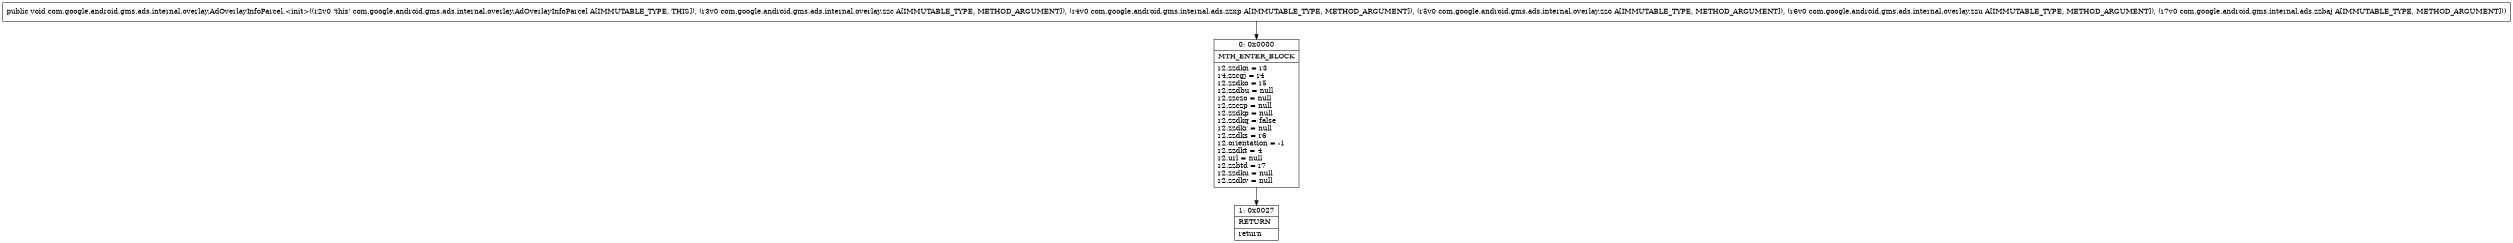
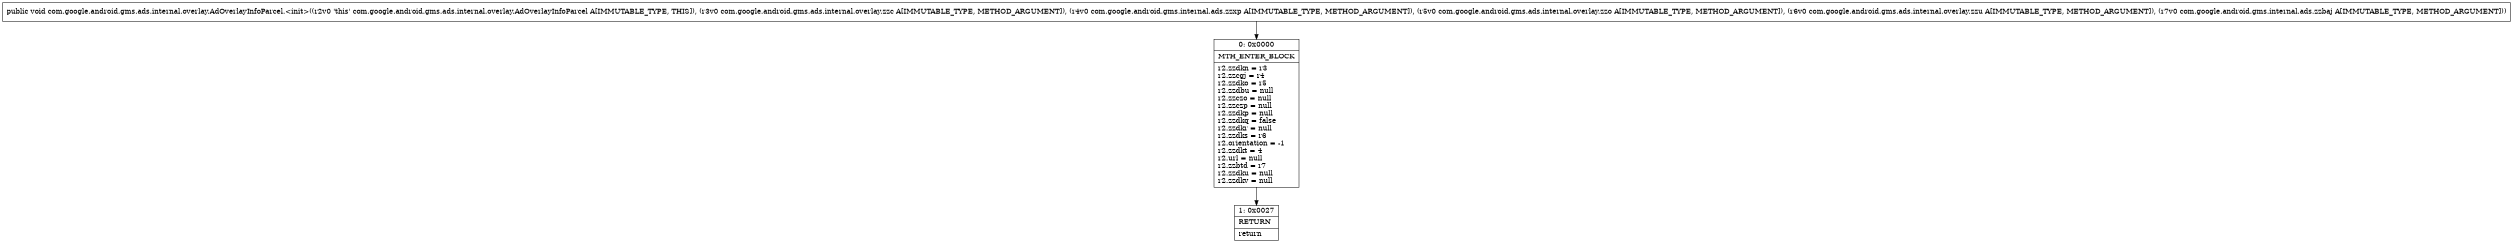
  digraph {
    node [shape=record]
-   n1 [label="{0\:\ 0x0000|MTH_ENTER_BLOCK\l|r2.zzdkn = r3\lr4.zzcgj = r4\lr2.zzdko = r5\lr2.zzdbu = null\lr2.zzczo = null\lr2.zzczp = null\lr2.zzdkp = null\lr2.zzdkq = false\lr2.zzdkr = null\lr2.zzdks = r6\lr2.orientation = \-1\lr2.zzdkt = 4\lr2.url = null\lr2.zzbtd = r7\lr2.zzdku = null\lr2.zzdkv = null\l}"]
+   n1 [label="{0\:\ 0x0000|MTH_ENTER_BLOCK\l|r2.zzdkn = r3\lr2.zzcgj = r4\lr2.zzdko = r5\lr2.zzdbu = null\lr2.zzczo = null\lr2.zzczp = null\lr2.zzdkp = null\lr2.zzdkq = false\lr2.zzdkr = null\lr2.zzdks = r6\lr2.orientation = \-1\lr2.zzdkt = 4\lr2.url = null\lr2.zzbtd = r7\lr2.zzdku = null\lr2.zzdkv = null\l}"]
    n2 [label="{1\:\ 0x0027|RETURN\l|return\l}"]
    n3 [label="{public void com.google.android.gms.ads.internal.overlay.AdOverlayInfoParcel.\<init\>((r2v0 'this' com.google.android.gms.ads.internal.overlay.AdOverlayInfoParcel A[IMMUTABLE_TYPE, THIS]), (r3v0 com.google.android.gms.ads.internal.overlay.zzc A[IMMUTABLE_TYPE, METHOD_ARGUMENT]), (r4v0 com.google.android.gms.internal.ads.zzxp A[IMMUTABLE_TYPE, METHOD_ARGUMENT]), (r5v0 com.google.android.gms.ads.internal.overlay.zzo A[IMMUTABLE_TYPE, METHOD_ARGUMENT]), (r6v0 com.google.android.gms.ads.internal.overlay.zzu A[IMMUTABLE_TYPE, METHOD_ARGUMENT]), (r7v0 com.google.android.gms.internal.ads.zzbaj A[IMMUTABLE_TYPE, METHOD_ARGUMENT])) }"]
    n1 -> n2
    n3 -> n1
  }
